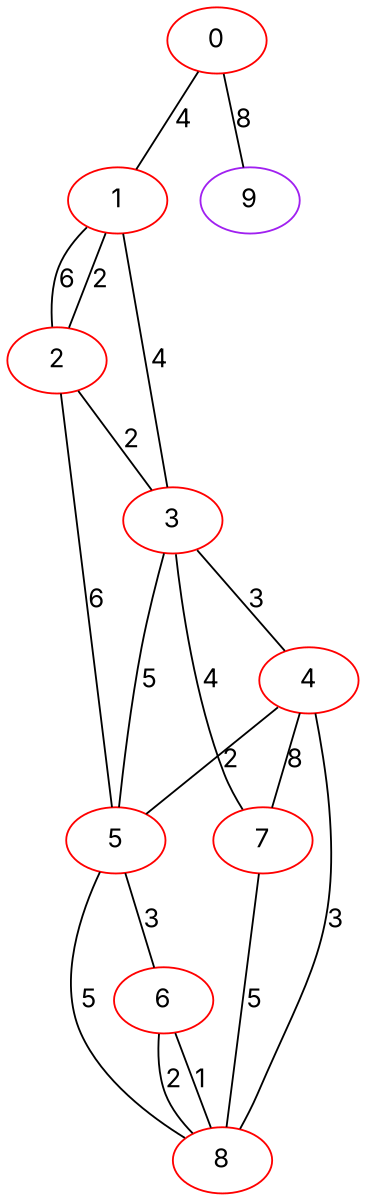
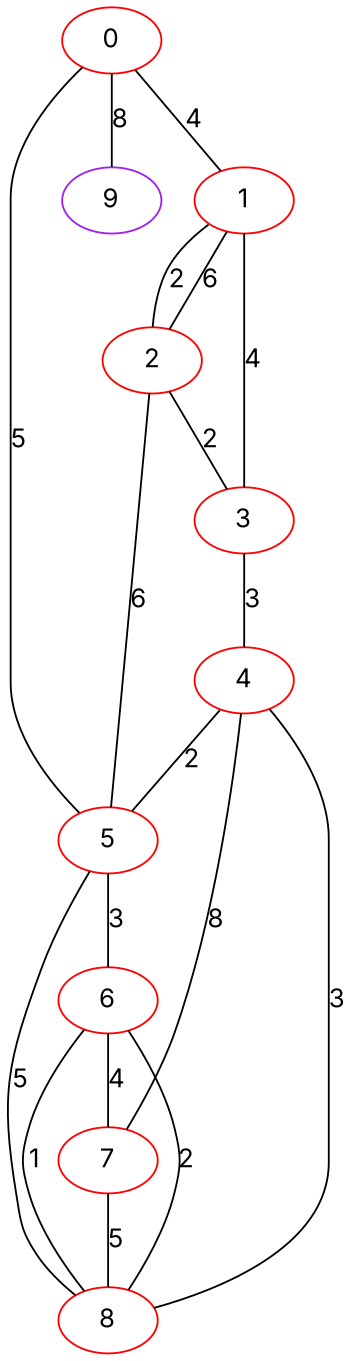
  graph {
    fontname=Inter
    node [color=red fontname=Inter weight=1]
    edge [fontname=Inter]
    0
    1
    9 [color=purple weight=4]
    2
    3
    4
    5
    7
    8
    6
    0 -- 1 [label=4]
    0 -- 9 [label=8]
    1 -- 2 [label=6]
    1 -- 2 [label=2]
    1 -- 3 [label=4]
    2 -- 3 [label=2]
    3 -- 4 [label=3]
-   3 -- 5 [label=5]
+   0 -- 5 [label=5]
    4 -- 5 [label=2]
    4 -- 7 [label=8]
    4 -- 8 [label=3]
    5 -- 2 [label=6]
    5 -- 8 [label=5]
    5 -- 6 [label=3]
    7 -- 8 [label=5]
-   3 -- 7 [label=4]
+   6 -- 7 [label=4]
    6 -- 8 [label=1]
    6 -- 8 [label=2]
  }
